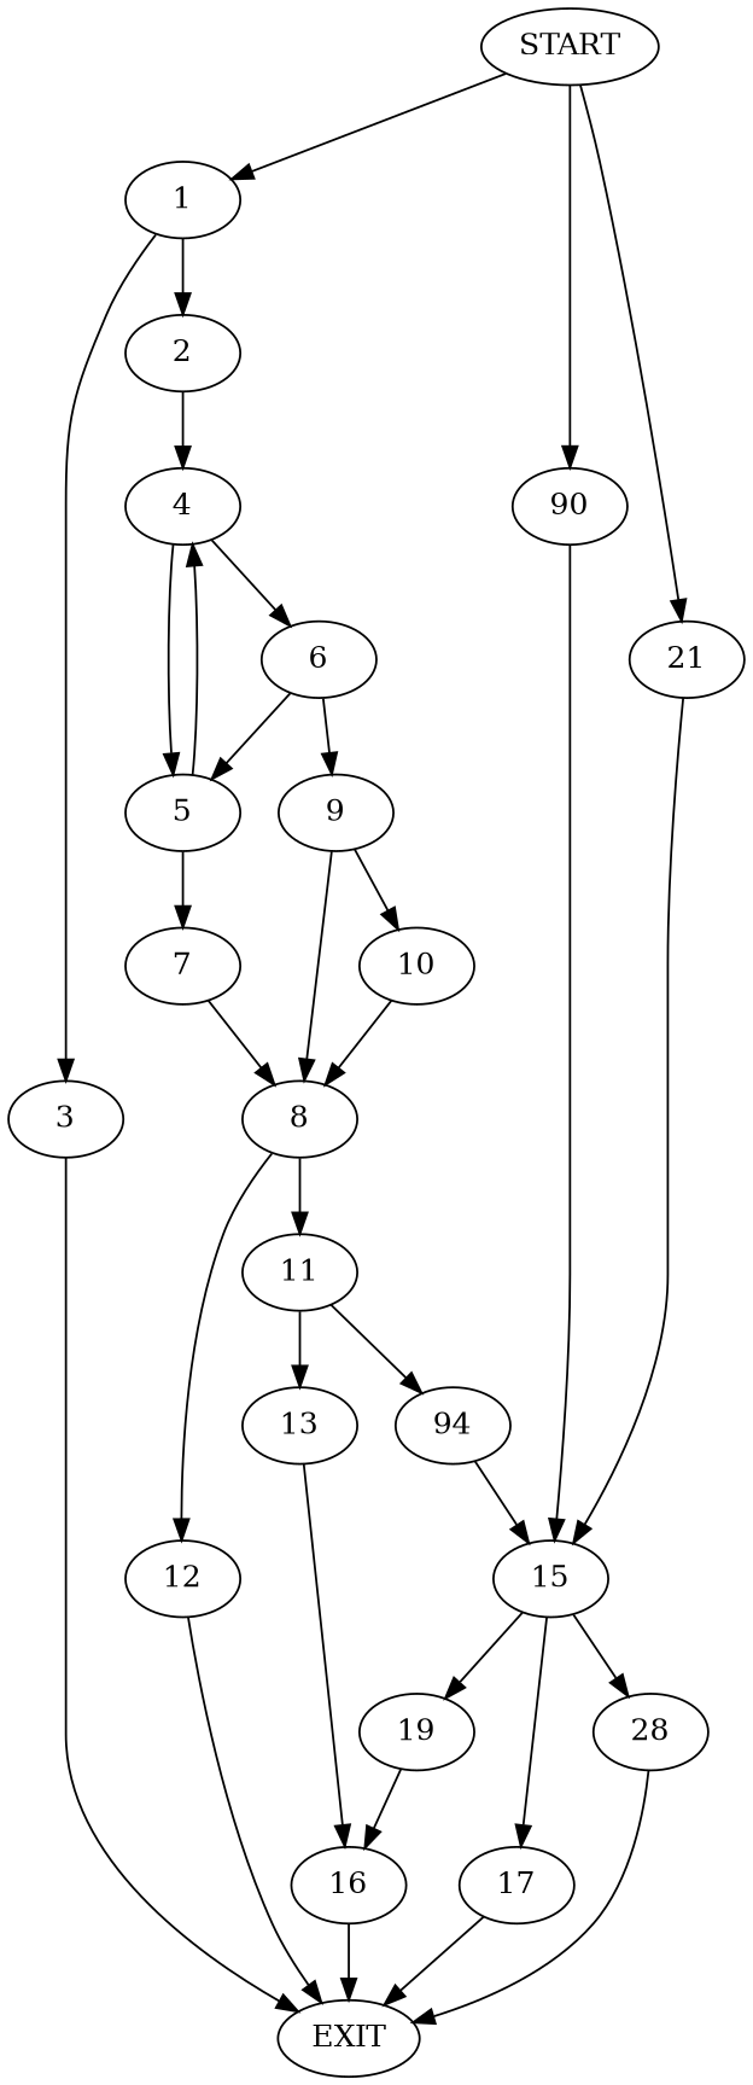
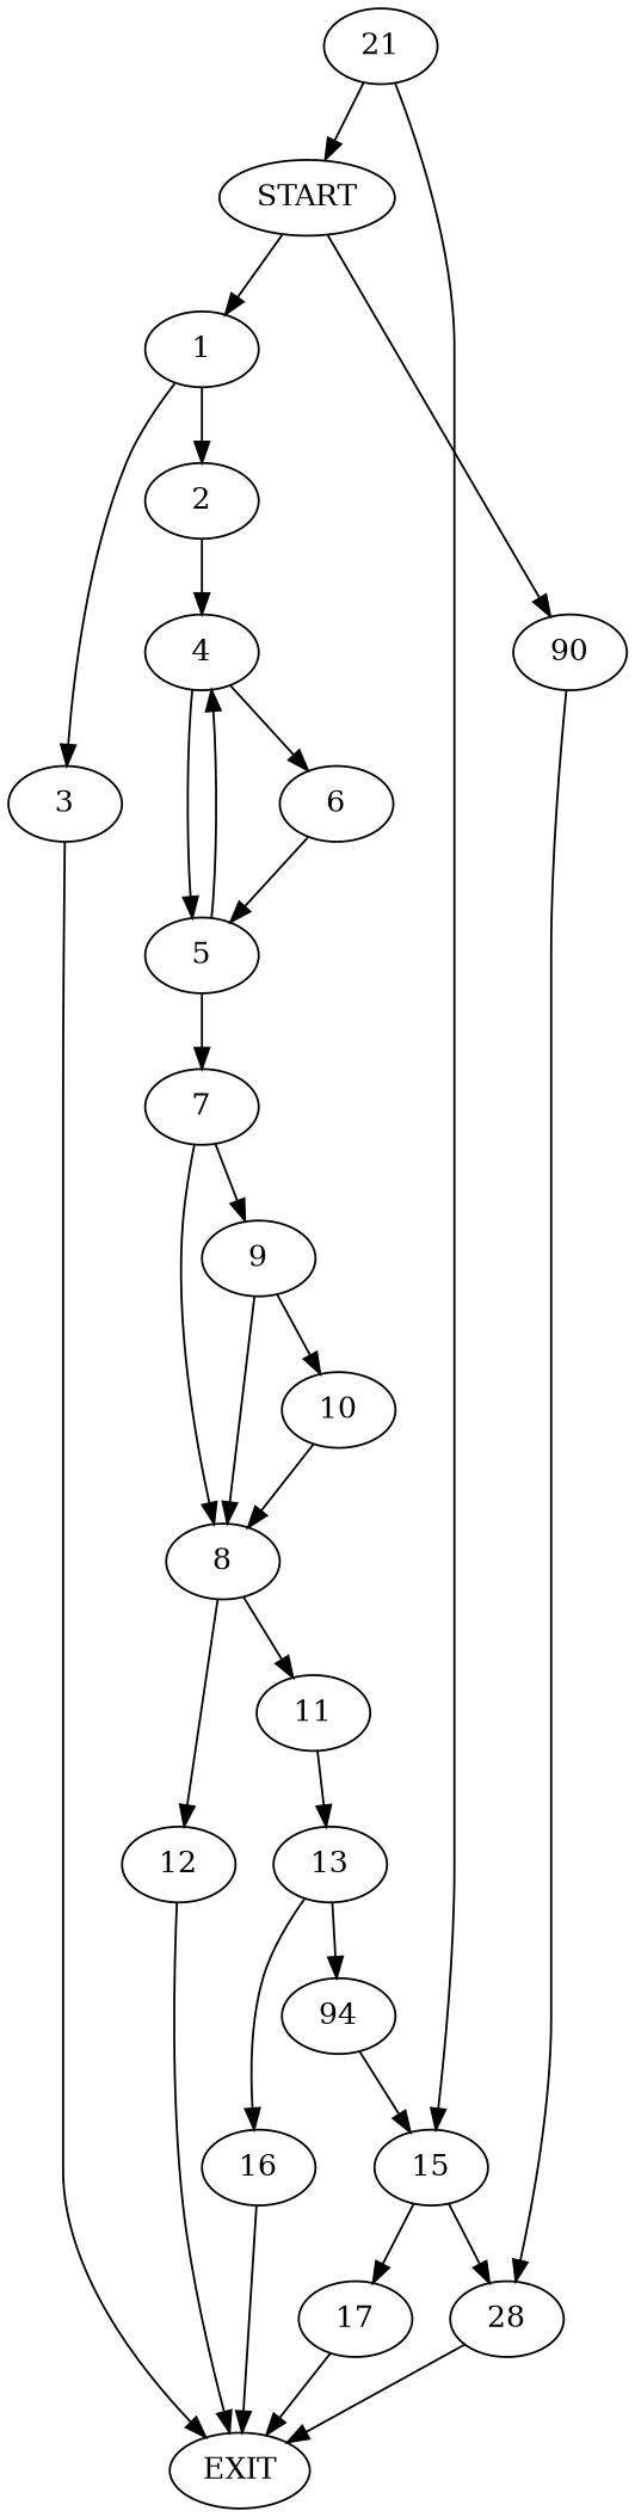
  digraph {
    n1 [label=START]
    1
    n3 [label=90]
    21
    2
    3
    15
    n8 [label=EXIT]
    4
    5
    6
    7
    8
    9
    11
    12
    10
    13
    n19 [label=94]
    16
    17
    n22 [label=28]
-   19
    n1 -> 1
    n1 -> n3
-   n1 -> 21
+   21 -> n1
    1 -> 2
    1 -> 3
-   n3 -> 15
+   n3 -> n22
    21 -> 15
    2 -> 4
    3 -> n8
    15 -> 17
    15 -> n22
-   15 -> 19
    4 -> 5
    4 -> 6
    5 -> 4
    5 -> 7
    6 -> 5
    7 -> 8
-   6 -> 9
+   7 -> 9
    8 -> 11
    8 -> 12
    9 -> 8
    9 -> 10
    11 -> 13
-   11 -> n19
+   13 -> n19
    12 -> n8
    10 -> 8
    13 -> 16
    n19 -> 15
    16 -> n8
    17 -> n8
    n22 -> n8
-   19 -> 16
  }
